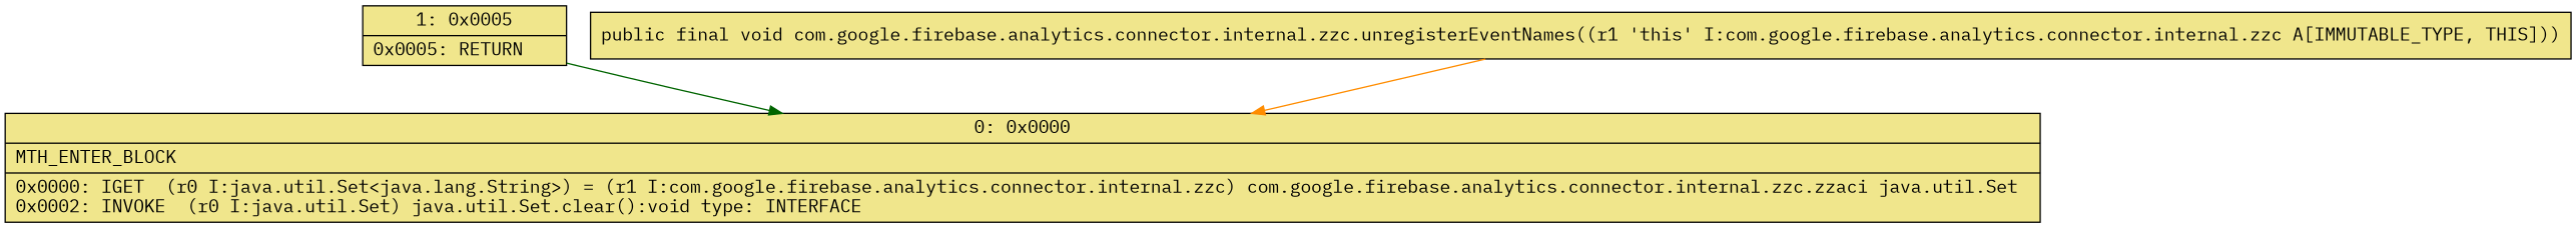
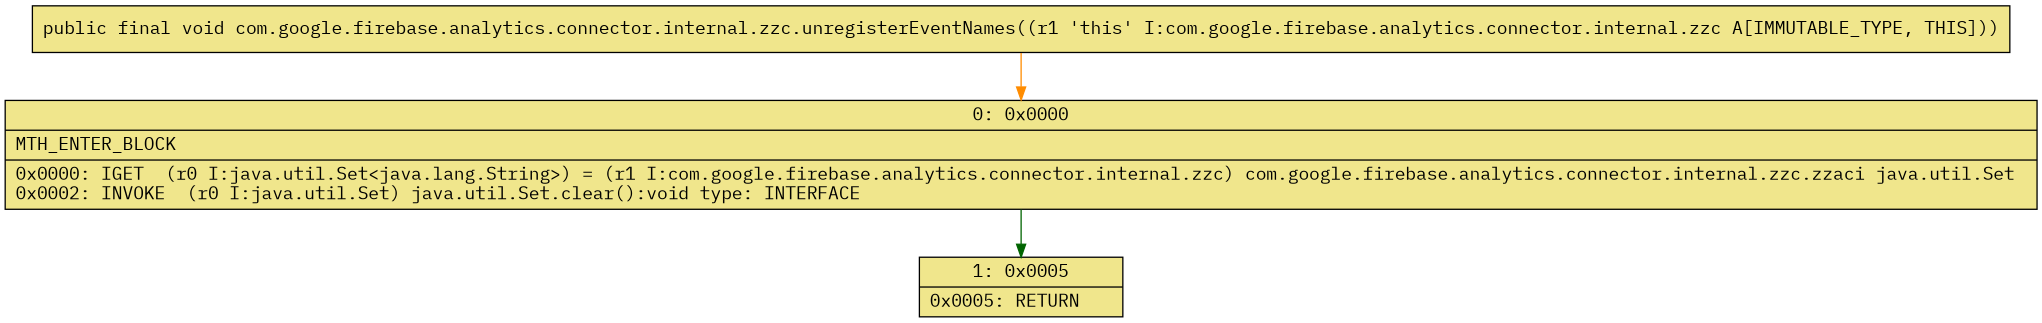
  digraph {
    fontname="IBM Plex Mono"
    node [shape=record style=filled fillcolor=khaki fontname="IBM Plex Mono"]
    edge [fontname="IBM Plex Mono"]
    n1 [label="{0\:\ 0x0000|MTH_ENTER_BLOCK\l|0x0000: IGET  (r0 I:java.util.Set\<java.lang.String\>) = (r1 I:com.google.firebase.analytics.connector.internal.zzc) com.google.firebase.analytics.connector.internal.zzc.zzaci java.util.Set \l0x0002: INVOKE  (r0 I:java.util.Set) java.util.Set.clear():void type: INTERFACE \l}"]
    n2 [label="{1\:\ 0x0005|0x0005: RETURN   \l}"]
    n3 [label="{public final void com.google.firebase.analytics.connector.internal.zzc.unregisterEventNames((r1 'this' I:com.google.firebase.analytics.connector.internal.zzc A[IMMUTABLE_TYPE, THIS])) }"]
-   n2 -> n1 [color=darkgreen]
+   n1 -> n2 [color=darkgreen]
    n3 -> n1 [color=darkorange]
  }
